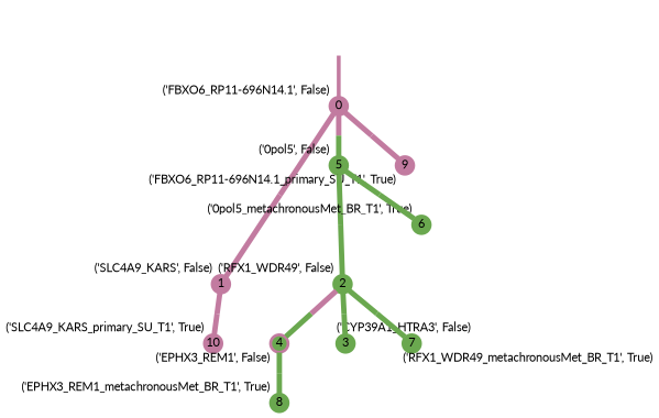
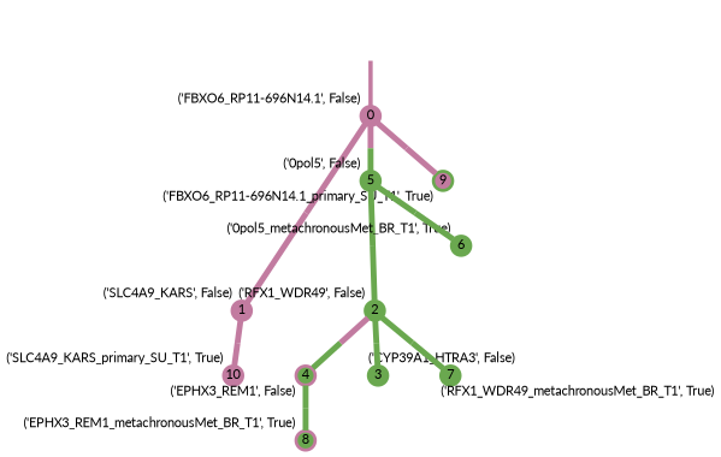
  strict digraph {
    forcelabels=true
    nodesep=0.7
    rankdir=TB
    ranksep=0.6
    splines=false
    node [color="#6aa84fff" fillcolor="#6aa84fff" fixedsize=true fontname=Lato fontsize="12pt" penwidth=3 shape=circle style=filled xlabel="('FBXO6_RP11-696N14.1', False)"]
    edge [arrowhead=normal arrowsize=0 color="#6aa84fff;0.5:#6aa84fff" minlen=1.3636363744735718 penwidth=5.5 style=solid]
    0 [color="#c27ba0ff" fillcolor="#c27ba0ff" height=0.25]
    1 [color="#c27ba0ff" fillcolor="#c27ba0ff" height=0.25 xlabel="('SLC4A9_KARS', False)"]
    5 [height=0.25 xlabel="('0pol5', False)"]
-   9 [color="#c27ba0ff" fillcolor="#c27ba0ff" height=0.25 xlabel="('FBXO6_RP11-696N14.1_primary_SU_T1', True)"]
+   9 [fillcolor="#c27ba0ff" height=0.25 xlabel="('FBXO6_RP11-696N14.1_primary_SU_T1', True)"]
    10 [color="#c27ba0ff" fillcolor="#c27ba0ff" height=0.25 xlabel="('SLC4A9_KARS_primary_SU_T1', True)"]
    2 [height=0.25 xlabel="('RFX1_WDR49', False)"]
    6 [height=0.25 xlabel="('0pol5_metachronousMet_BR_T1', True)"]
    4 [color="#c27ba0ff" height=0.25 xlabel="('EPHX3_REM1', False)"]
-   8 [height=0.25 xlabel="('EPHX3_REM1_metachronousMet_BR_T1', True)"]
+   8 [color="#c27ba0ff" height=0.25 xlabel="('EPHX3_REM1_metachronousMet_BR_T1', True)"]
    3 [height=0.25 xlabel="('CYP39A1_HTRA3', False)"]
    7 [height=0.25 xlabel="('RFX1_WDR49_metachronousMet_BR_T1', True)"]
    normal [style=invis color="" fillcolor="" fixedsize="" fontname="" fontsize="" shape=""]
    0 -> 1 [color="#c27ba0ff;0.5:#c27ba0ff" minlen=3.0]
    0 -> 5 [arrowhead=box color="#c27ba0ff;0.5:#6aa84fff"]
    0 -> 9 [color="#c27ba0ff;0.5:#c27ba0ff"]
    1 -> 10 [arrowhead=box color="#c27ba0ff;0.5:#c27ba0ff"]
    5 -> 2 [arrowhead=box minlen=2.3636362552642822]
    5 -> 6
    2 -> 4 [color="#c27ba0ff;0.5:#6aa84fff" minlen=1.7272727489471436]
    2 -> 3 [minlen=1.7272727489471436]
    2 -> 7 [arrowhead=box]
    4 -> 8 [arrowhead=box]
    normal -> 0 [color="#c27ba0ff" penwidth=4 minlen=""]
  }
